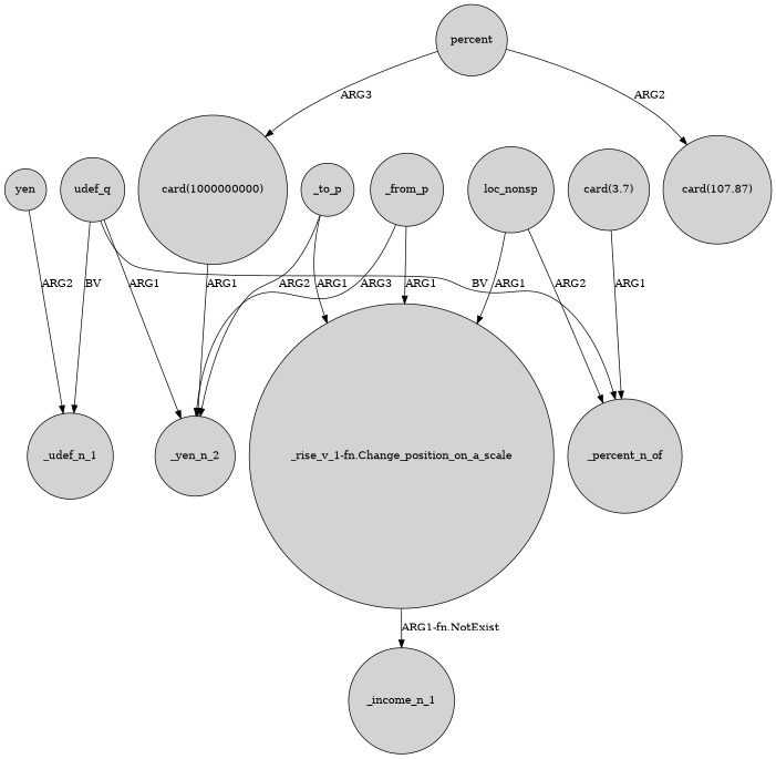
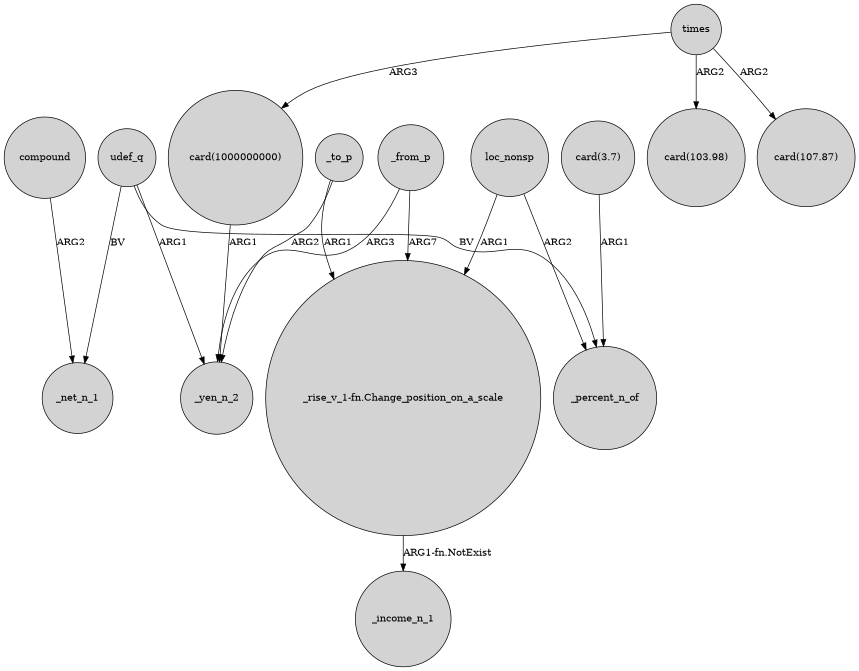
  digraph {
    node [shape=circle style=filled]
    udef_q
-   _net_n_1 [label=_udef_n_1]
+   _net_n_1
    _yen_n_2
    _percent_n_of
    _to_p
    "_rise_v_1-fn.Change_position_on_a_scale"
    _income_n_1
    _from_p
    "card(1000000000)"
-   compound [label=yen]
+   compound
    "card(3.7)"
    loc_nonsp
-   times [label=percent]
+   times
+   "card(103.98)"
    "card(107.87)"
    udef_q -> _net_n_1 [label=BV]
    udef_q -> _yen_n_2 [label=ARG1]
    udef_q -> _percent_n_of [label=BV]
    _to_p -> _yen_n_2 [label=ARG2]
    _to_p -> "_rise_v_1-fn.Change_position_on_a_scale" [label=ARG1]
    "_rise_v_1-fn.Change_position_on_a_scale" -> _income_n_1 [label="ARG1-fn.NotExist"]
    _from_p -> _yen_n_2 [label=ARG3]
-   _from_p -> "_rise_v_1-fn.Change_position_on_a_scale" [label=ARG1]
+   _from_p -> "_rise_v_1-fn.Change_position_on_a_scale" [label=ARG7]
    "card(1000000000)" -> _yen_n_2 [label=ARG1]
    compound -> _net_n_1 [label=ARG2]
    "card(3.7)" -> _percent_n_of [label=ARG1]
    loc_nonsp -> _percent_n_of [label=ARG2]
    loc_nonsp -> "_rise_v_1-fn.Change_position_on_a_scale" [label=ARG1]
    times -> "card(1000000000)" [label=ARG3]
+   times -> "card(103.98)" [label=ARG2]
    times -> "card(107.87)" [label=ARG2]
  }
